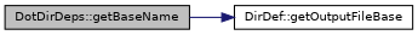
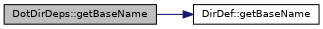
  digraph {
    rankdir=LR
    node [color=black fontname=Helvetica fontsize=10 shape=record style=filled]
    n1 [fillcolor=grey75 fontcolor=black height=0.2 label="DotDirDeps::getBaseName" width=0.4]
-   n2 [fillcolor=white height=0.2 label="DirDef::getOutputFileBase" width=0.4]
+   n2 [fillcolor=white height=0.2 label="DirDef::getBaseName" width=0.4]
    n1 -> n2 [color=midnightblue fontname=Helvetica fontsize=10 labelfontname=Helvetica labelfontsize=10 style=solid]
  }
